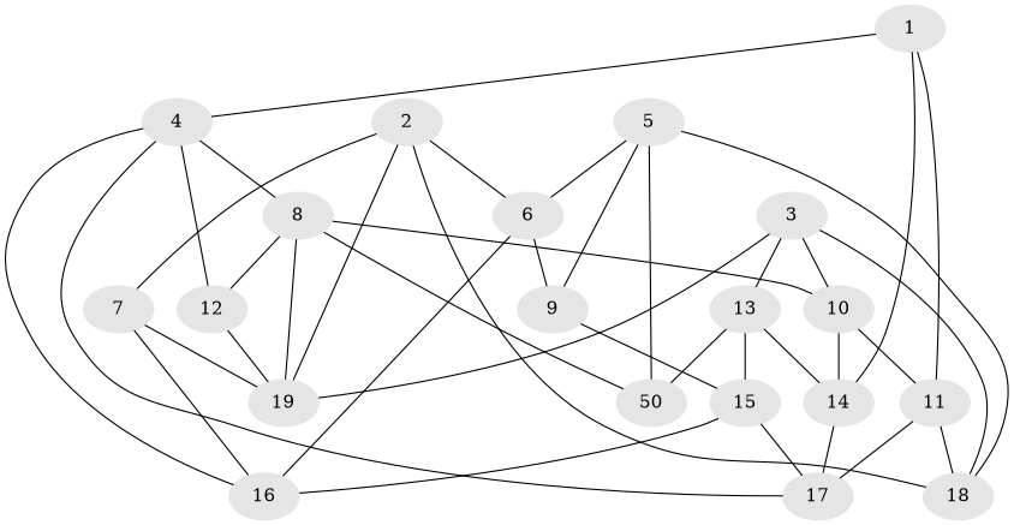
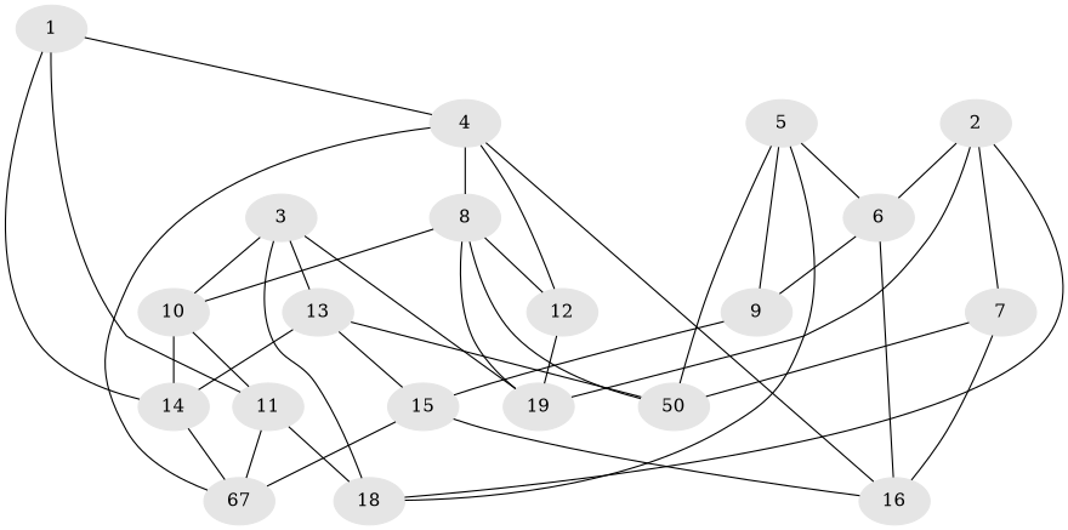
  graph {
    node [color=gray90 style=filled]
    1
    4
    11
    14
    8
    12
    16
-   17
+   17 [label=67]
    10
    18
    2
    6
    7
    19
    9
    n16 [label=50]
    3
    13
    15
    5
    1 -- 4
    1 -- 11
    1 -- 14
    4 -- 8
    4 -- 12
    4 -- 16
    4 -- 17
    11 -- 17
    11 -- 18
    14 -- 17
    8 -- 12
    8 -- 10
    8 -- 19
    8 -- n16
    12 -- 19
    10 -- 11
    10 -- 14
    2 -- 18
    2 -- 6
    2 -- 7
    2 -- 19
    6 -- 16
    6 -- 9
    7 -- 16
-   7 -- 19
+   7 -- n16
    9 -- 15
    3 -- 10
    3 -- 18
    3 -- 19
    3 -- 13
    13 -- 14
    13 -- n16
    13 -- 15
    15 -- 16
    15 -- 17
    5 -- 18
    5 -- 6
    5 -- 9
    5 -- n16
  }
